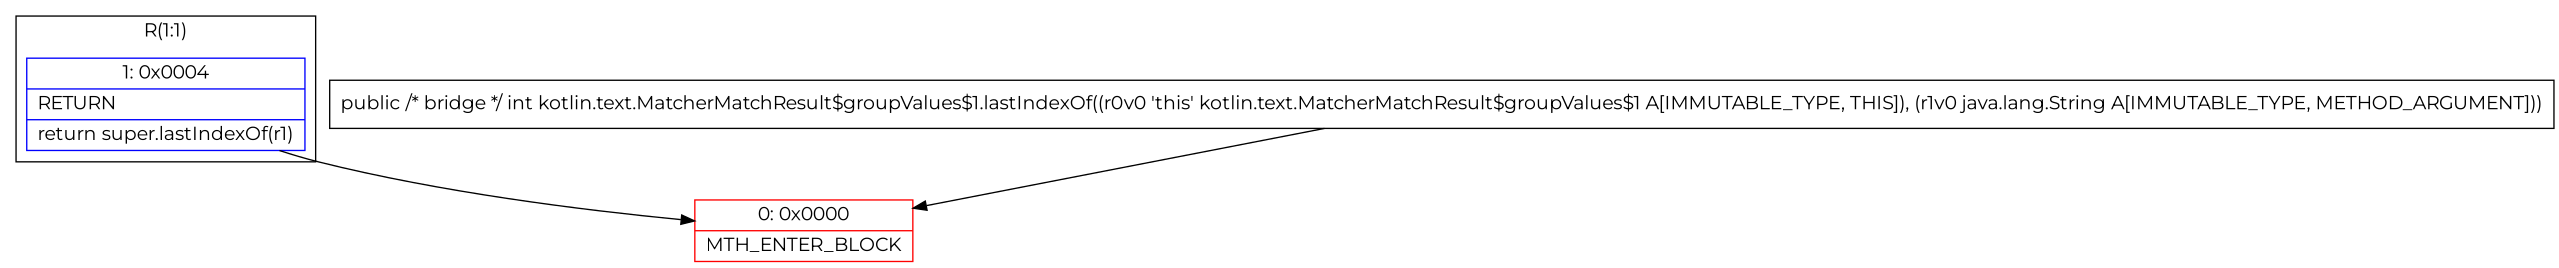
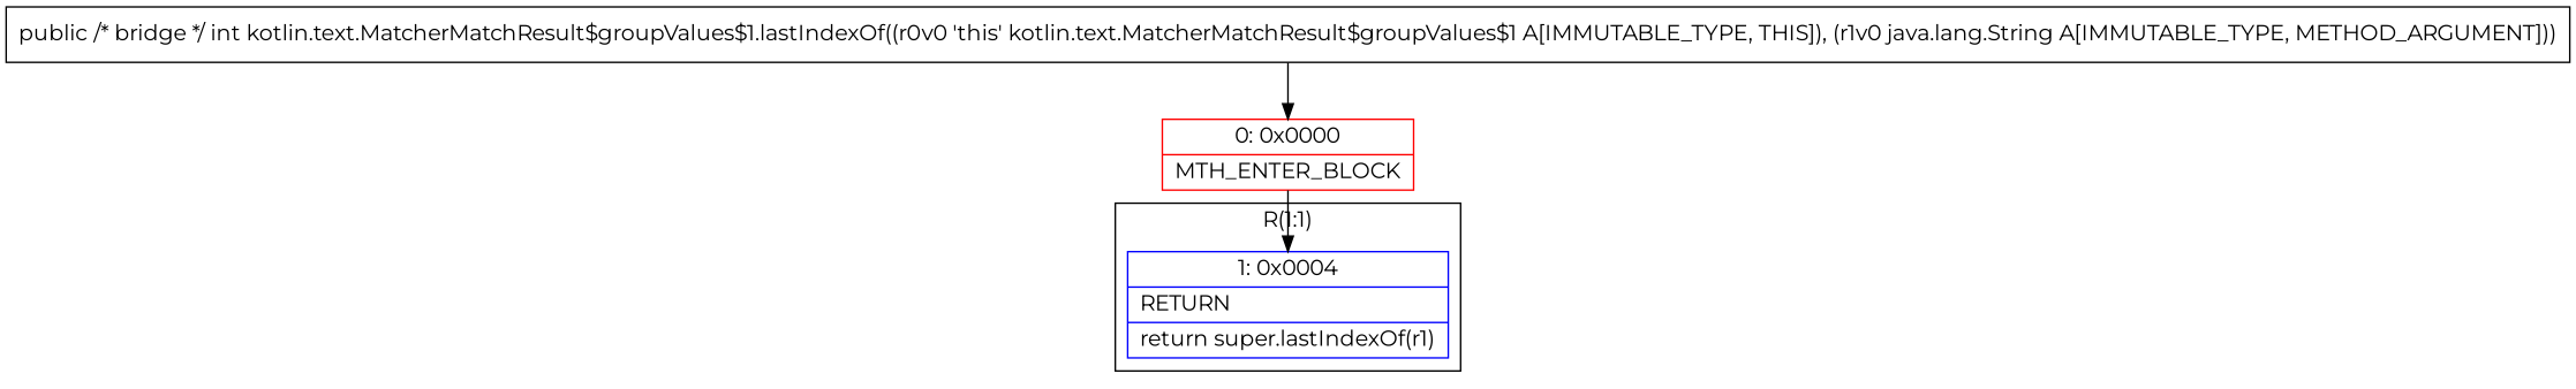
  digraph {
    fontname=Montserrat
    node [shape=record fontname=Montserrat]
    edge [fontname=Montserrat]
    n1 [color=blue label="{1\:\ 0x0004|RETURN\l|return super.lastIndexOf(r1)\l}"]
    n2 [color=red label="{0\:\ 0x0000|MTH_ENTER_BLOCK\l}"]
    n3 [label="{public \/* bridge *\/ int kotlin.text.MatcherMatchResult$groupValues$1.lastIndexOf((r0v0 'this' kotlin.text.MatcherMatchResult$groupValues$1 A[IMMUTABLE_TYPE, THIS]), (r1v0 java.lang.String A[IMMUTABLE_TYPE, METHOD_ARGUMENT])) }"]
    subgraph cluster_1 {
      label="R(1:1)"
      n1
    }
-   n1 -> n2
+   n2 -> n1
    n3 -> n2
  }
